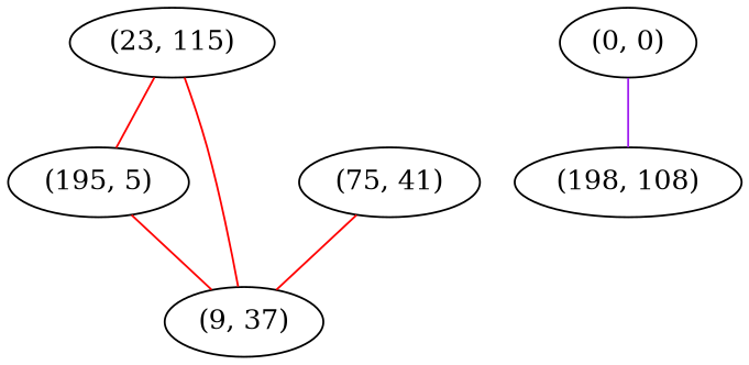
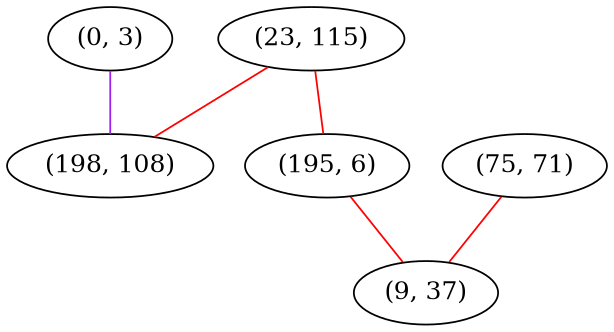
  graph {
    edge [color=red weight=1]
    "(23, 115)"
    "(198, 108)"
-   "(195, 6)" [label="(195, 5)"]
-   "(75, 71)" [label="(75, 41)"]
+   "(195, 6)"
+   "(75, 71)"
    "(9, 37)"
-   "(0, 0)"
-   "(23, 115)" -- "(9, 37)"
+   "(0, 0)" [label="(0, 3)"]
+   "(23, 115)" -- "(198, 108)"
    "(23, 115)" -- "(195, 6)"
    "(195, 6)" -- "(9, 37)"
    "(75, 71)" -- "(9, 37)"
    "(0, 0)" -- "(198, 108)" [color=purple weight=4]
  }
